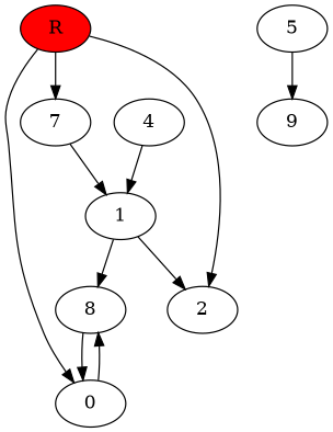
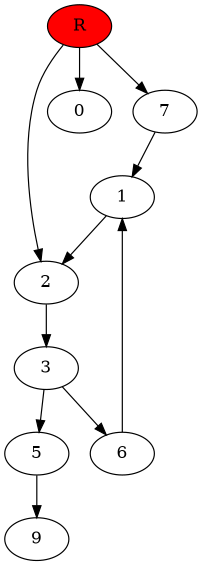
  digraph {
    1
    2
-   8
+   3
    n5 [label=0]
    5
-   6 [label=4]
+   6
    9
    7
    R [fillcolor="#ff0000" style=filled]
    1 -> 2
-   1 -> 8
-   8 -> n5
-   n5 -> 8
+   2 -> 3
+   3 -> 5
+   3 -> 6
    5 -> 9
    6 -> 1
    7 -> 1
    R -> 2
    R -> n5
    R -> 7
  }
